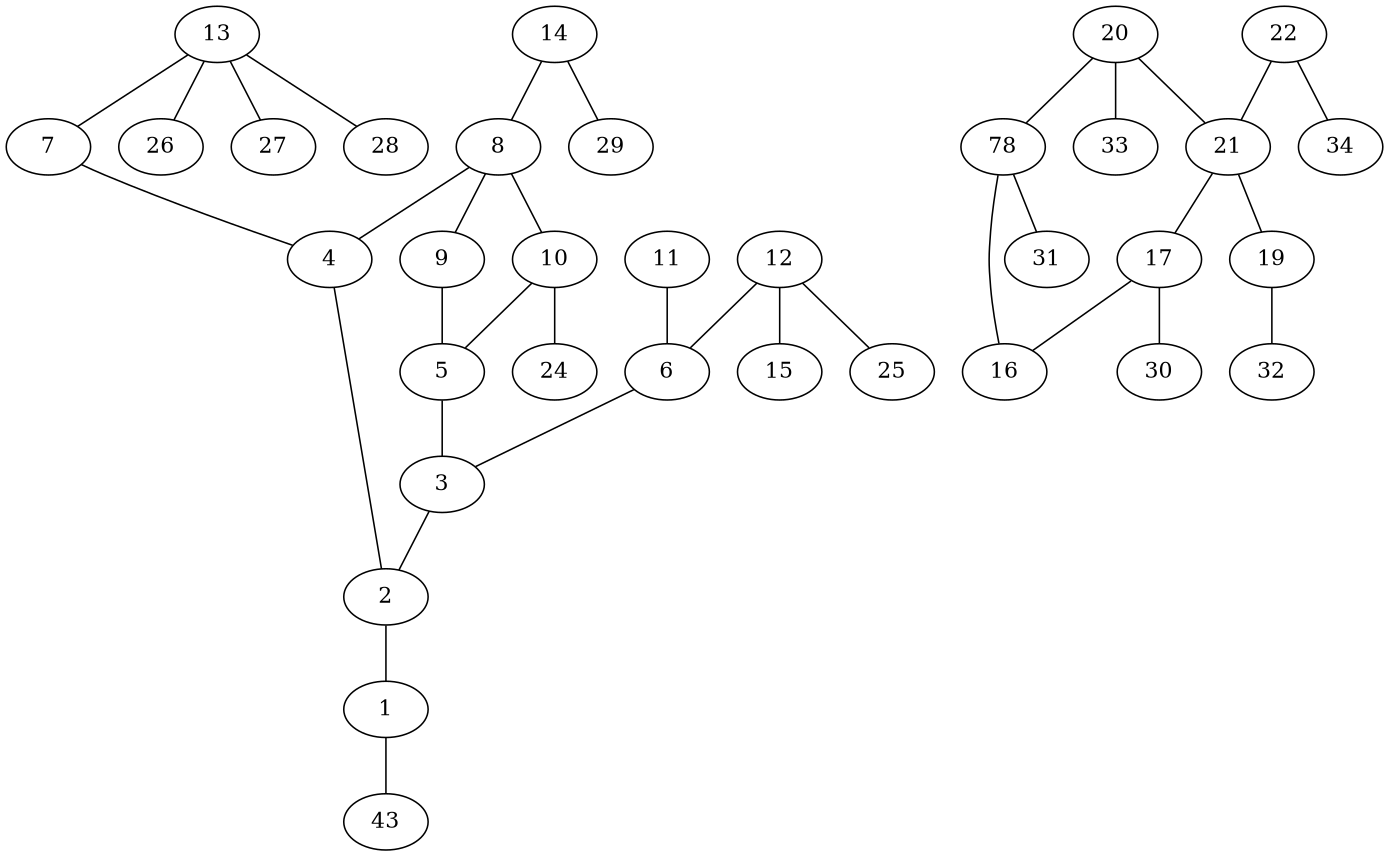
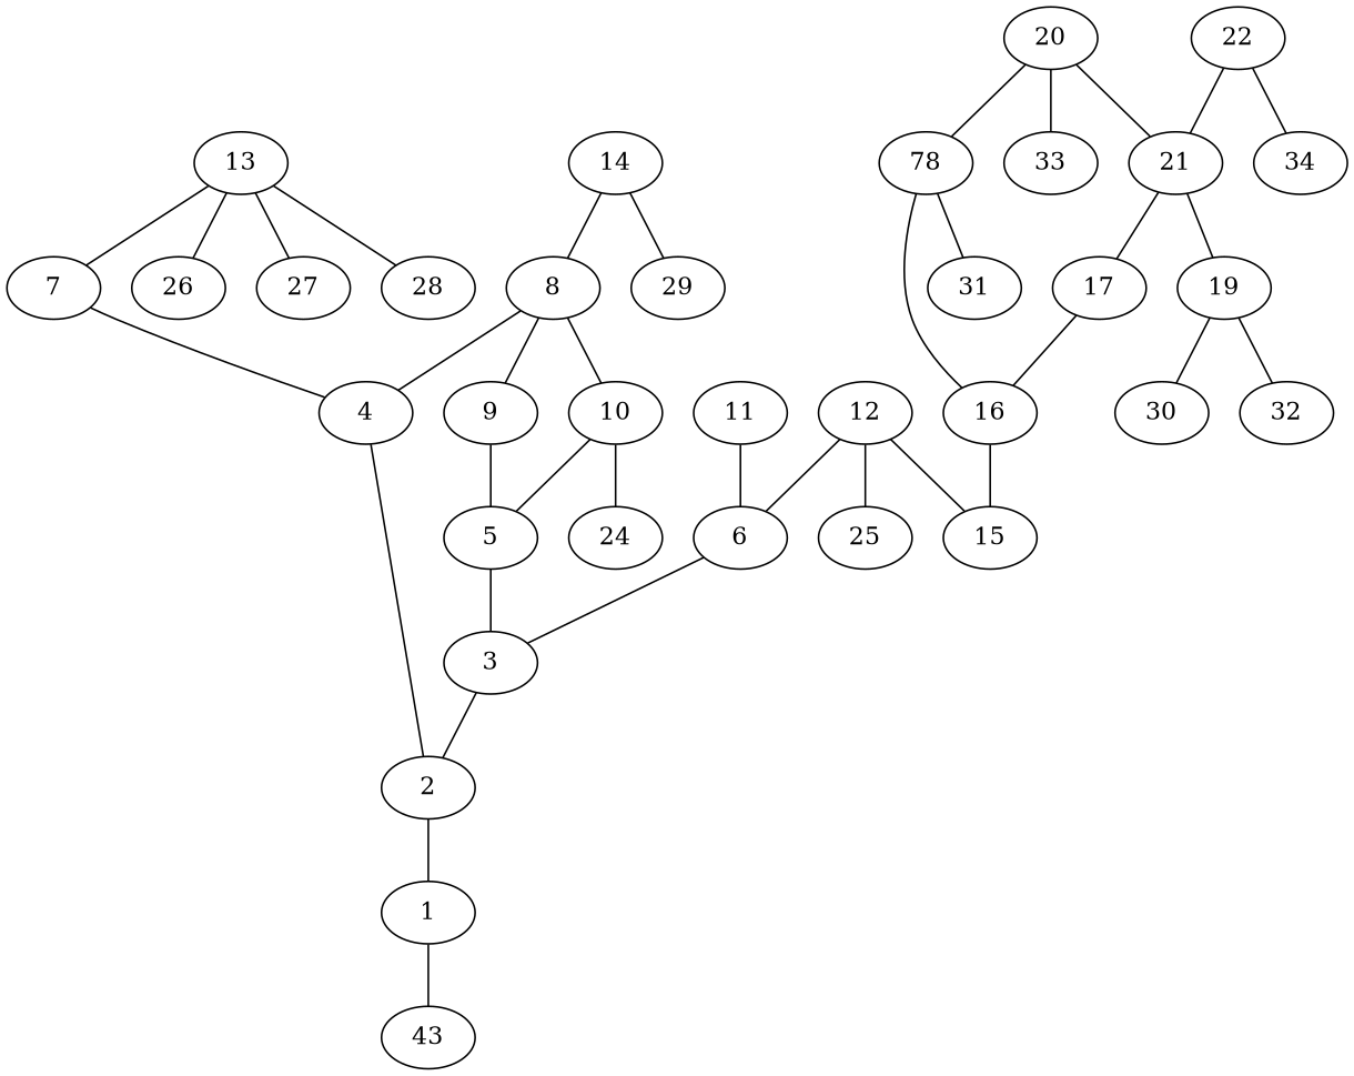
  graph {
    node [chem=C]
    edge [valence=1]
    1 [chem=O]
    n2 [chem=H label=43]
    2
    3
    4
    5
    6
    7 [chem=O]
    8
    10
    9 [chem=O]
    24 [chem=H]
    11 [chem=O]
    12
    15
    25 [chem=H]
    13
    26 [chem=H]
    27 [chem=H]
    28 [chem=H]
    14 [chem=O]
    29 [chem=H]
    16
    17
    30 [chem=H]
    n26 [label=78]
    31 [chem=H]
    32 [chem=H]
    19
    20
    21
    33 [chem=H]
    22 [chem=O]
    34 [chem=H]
    1 -- n2
    2 -- 1
    3 -- 2 [valence=2]
    4 -- 2
    5 -- 3
    6 -- 3
    7 -- 4
    8 -- 4 [valence=2]
    8 -- 10
    8 -- 9
    10 -- 5 [valence=2]
    10 -- 24
    9 -- 5
    11 -- 6 [valence=2]
    12 -- 6
    12 -- 15 [valence=2]
    12 -- 25
    13 -- 7
    13 -- 26
    13 -- 27
    13 -- 28
    14 -- 8
    14 -- 29
+   16 -- 15
    17 -- 16 [valence=2]
-   17 -- 30
+   19 -- 30
    n26 -- 16
    n26 -- 31
    19 -- 32
    20 -- n26 [valence=2]
    20 -- 21
    20 -- 33
    21 -- 17
    21 -- 19 [valence=2]
    22 -- 21
    22 -- 34
  }
